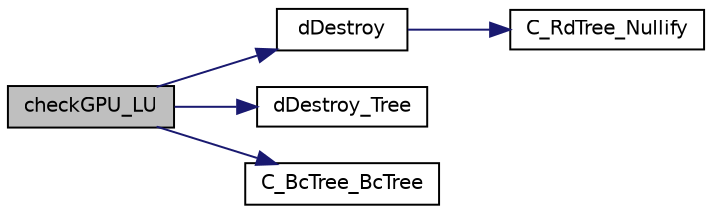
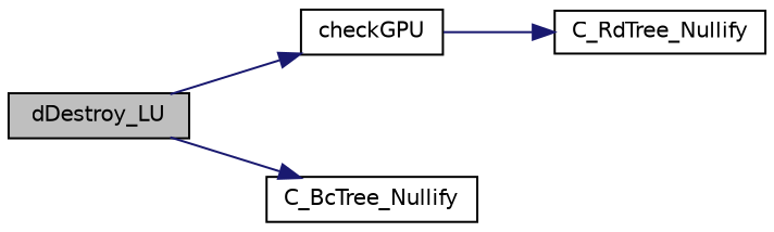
  digraph {
    rankdir=LR
    node [color=black fillcolor=white fontname=Helvetica fontsize=10 shape=record style=filled]
    edge [color=midnightblue fontname=Helvetica fontsize=10 labelfontname=Helvetica labelfontsize=10 style=solid]
-   n1 [fillcolor=grey75 fontcolor=black height=0.2 label=checkGPU_LU width=0.4]
-   n2 [height=0.2 label=dDestroy width=0.4]
-   n3 [height=0.2 label=dDestroy_Tree width=0.4]
-   n4 [height=0.2 label=C_BcTree_BcTree width=0.4]
+   n1 [fillcolor=grey75 fontcolor=black height=0.2 label=dDestroy_LU width=0.4]
+   n2 [height=0.2 label=checkGPU width=0.4]
+   n4 [height=0.2 label=C_BcTree_Nullify width=0.4]
    n5 [height=0.2 label=C_RdTree_Nullify width=0.4]
    n1 -> n2
-   n1 -> n3
    n1 -> n4
    n2 -> n5
  }
